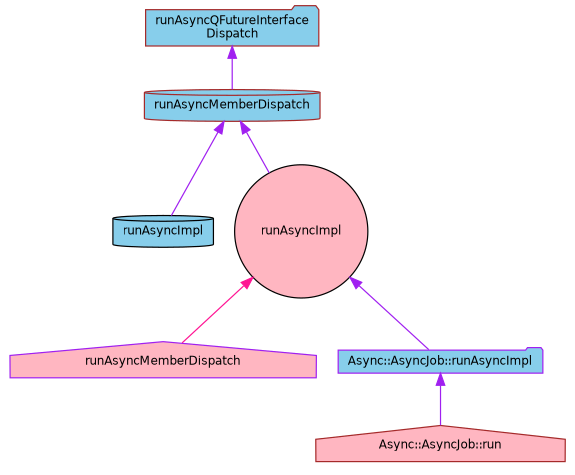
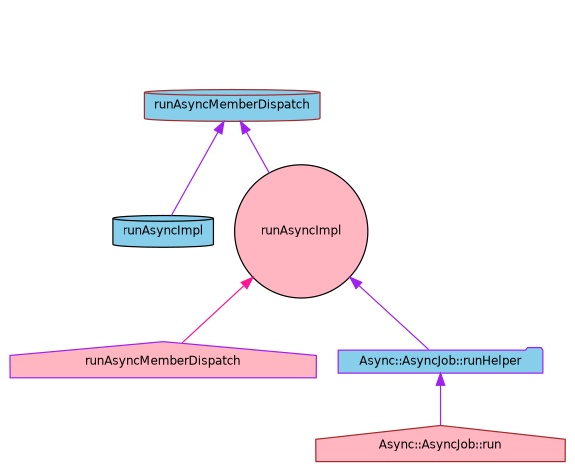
  digraph {
    rankdir=TB
    node [color=brown fillcolor=skyblue fontname=Helvetica fontsize=10 shape=folder style=filled]
    edge [color=purple dir=back fontname=Helvetica fontsize=10 labelfontname=Helvetica labelfontsize=10 style=solid]
-   n1 [fontcolor=black height=0.2 label="runAsyncQFutureInterface\lDispatch" width=0.4]
    n2 [height=0.2 label=runAsyncMemberDispatch shape=cylinder width=0.4]
    n3 [color=black height=0.2 label=runAsyncImpl shape=cylinder width=0.4]
    n4 [color=black fillcolor=lightpink height=0.2 label=runAsyncImpl shape=circle width=0.4]
    n5 [color=purple fillcolor=lightpink height=0.2 label=runAsyncMemberDispatch shape=house width=0.4]
-   n6 [color=purple height=0.2 label="Async::AsyncJob::runAsyncImpl" width=0.4]
+   n6 [color=purple height=0.2 label="Async::AsyncJob::runHelper" width=0.4]
    n7 [fillcolor=lightpink height=0.2 label="Async::AsyncJob::run" shape=house width=0.4]
-   n1 -> n2
    n2 -> n3
    n2 -> n4
    n4 -> n5 [color=deeppink]
    n4 -> n6
    n6 -> n7
  }
